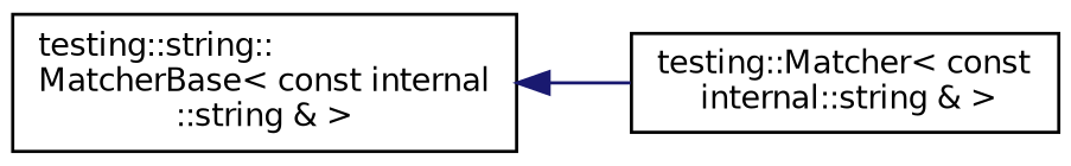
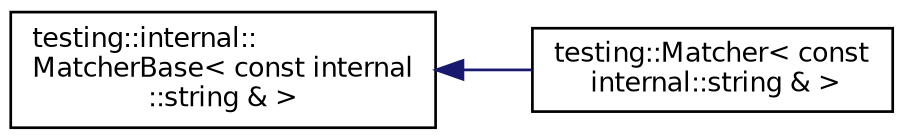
  digraph {
    rankdir=LR
    node [color=black fillcolor=white fontname=Helvetica fontsize=10 shape=record style=filled]
-   n1 [height=0.2 label="testing::string::\lMatcherBase\< const internal\l::string & \>" width=0.4]
+   n1 [height=0.2 label="testing::internal::\lMatcherBase\< const internal\l::string & \>" width=0.4]
    n2 [height=0.2 label="testing::Matcher\< const\l internal::string & \>" width=0.4]
    n1 -> n2 [color=midnightblue dir=back fontname=Helvetica fontsize=10 labelfontname=Helvetica labelfontsize=10 style=solid]
  }
